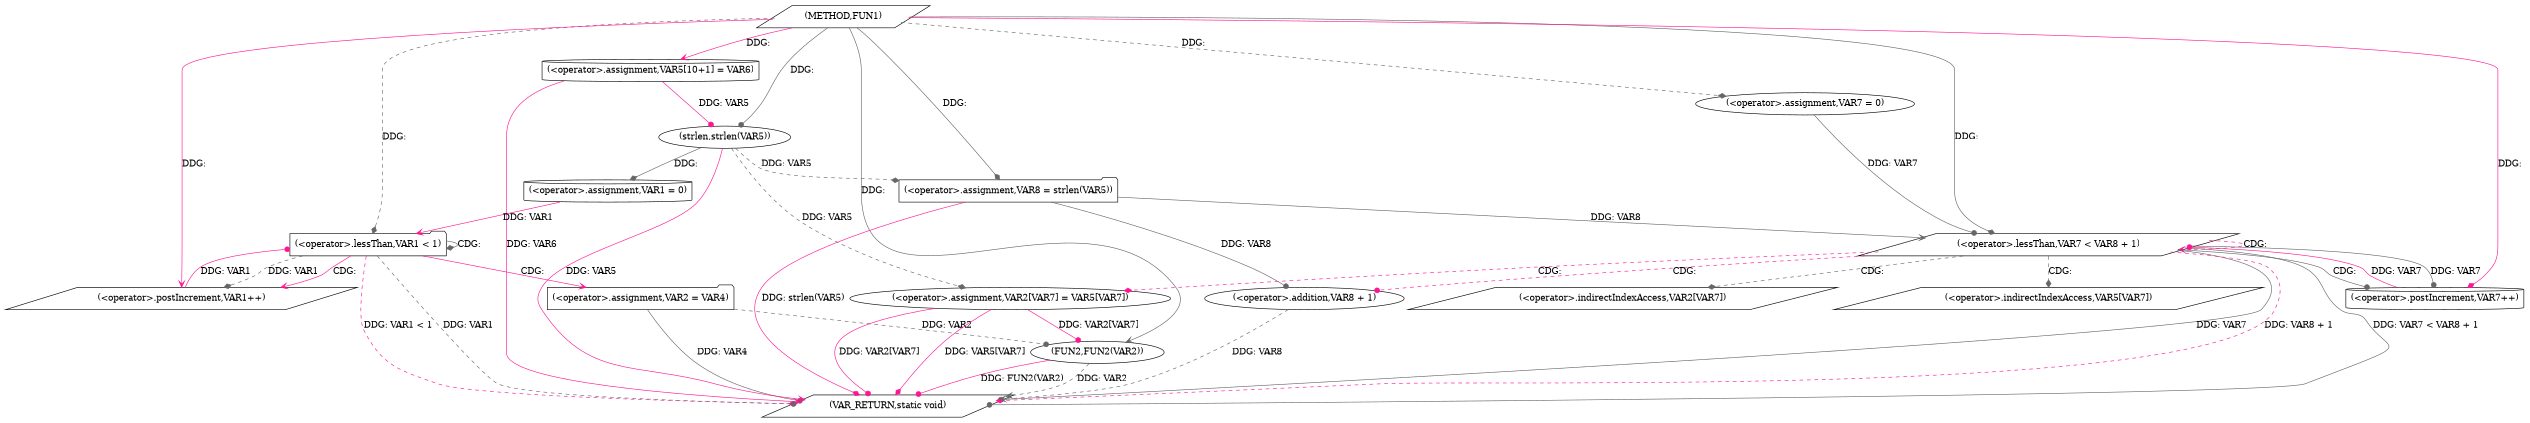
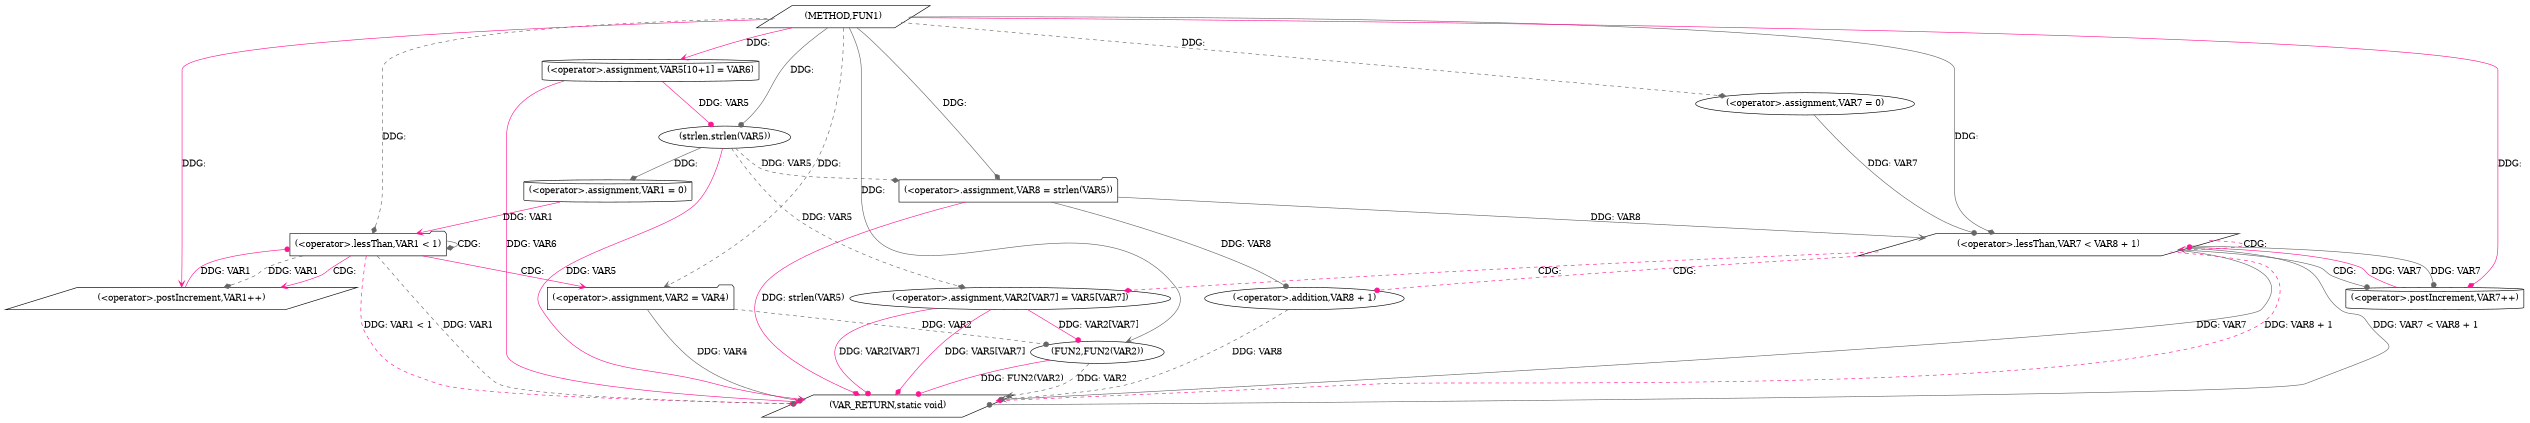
  digraph {
    node [shape=parallelogram]
    edge [arrowhead=diamond color=gray40 style=solid]
    n1 [label="(METHOD,FUN1)"]
    n2 [label="(<operator>.lessThan,VAR1 < 1)" shape=folder]
    n3 [label="(<operator>.postIncrement,VAR1++)"]
    n4 [label="(<operator>.assignment,VAR2 = VAR4)" shape=folder]
    n5 [label="(<operator>.assignment,VAR5[10+1] = VAR6)" shape=cylinder]
    n6 [label="(<operator>.assignment,VAR8 = strlen(VAR5))" shape=folder]
    n7 [label="(strlen,strlen(VAR5))" shape=ellipse]
    n8 [label="(<operator>.assignment,VAR7 = 0)" shape=ellipse]
    n9 [label="(<operator>.lessThan,VAR7 < VAR8 + 1)"]
    n10 [label="(<operator>.postIncrement,VAR7++)" shape=cylinder]
    n11 [label="(FUN2,FUN2(VAR2))" shape=ellipse]
    n12 [label="(<operator>.assignment,VAR1 = 0)" shape=cylinder]
    n13 [label="(VAR_RETURN,static void)"]
    n14 [label="(<operator>.addition,VAR8 + 1)" shape=ellipse]
    n15 [label="(<operator>.assignment,VAR2[VAR7] = VAR5[VAR7])" shape=ellipse]
-   n16 [label="(<operator>.indirectIndexAccess,VAR2[VAR7])"]
-   n17 [label="(<operator>.indirectIndexAccess,VAR5[VAR7])"]
    n1 -> n2 [label="DDG: " style=dashed]
    n1 -> n3 [arrowhead=vee color=deeppink label="DDG: "]
+   n1 -> n4 [arrowhead=vee label="DDG: " style=dashed]
    n1 -> n5 [arrowhead=vee color=deeppink label="DDG: "]
    n1 -> n6 [label="DDG: "]
    n1 -> n7 [arrowhead=dot label="DDG: "]
    n1 -> n8 [label="DDG: " style=dashed]
    n1 -> n9 [label="DDG: "]
    n1 -> n10 [color=deeppink label="DDG: "]
    n1 -> n11 [arrowhead=vee label="DDG: "]
    n2 -> n2 [label="CDG: "]
    n2 -> n3 [label="DDG: VAR1" style=dashed]
    n2 -> n3 [arrowhead=vee color=deeppink label="CDG: "]
    n2 -> n4 [arrowhead=vee color=deeppink label="CDG: "]
    n2 -> n13 [color=deeppink label="DDG: VAR1 < 1" style=dashed]
    n2 -> n13 [arrowhead=dot label="DDG: VAR1" style=dashed]
    n3 -> n2 [arrowhead=dot color=deeppink label="DDG: VAR1"]
    n4 -> n11 [arrowhead=dot label="DDG: VAR2" style=dashed]
    n4 -> n13 [arrowhead=dot label="DDG: VAR4"]
    n5 -> n7 [arrowhead=dot color=deeppink label="DDG: VAR5"]
    n5 -> n13 [arrowhead=vee color=deeppink label="DDG: VAR6"]
    n6 -> n9 [arrowhead=vee label="DDG: VAR8"]
    n6 -> n13 [color=deeppink label="DDG: strlen(VAR5)"]
    n6 -> n14 [arrowhead=dot label="DDG: VAR8"]
    n7 -> n6 [label="DDG: VAR5" style=dashed]
    n7 -> n12 [label="DDG: "]
    n7 -> n13 [arrowhead=vee color=deeppink label="DDG: VAR5"]
    n7 -> n15 [label="DDG: VAR5" style=dashed]
    n8 -> n9 [arrowhead=dot label="DDG: VAR7"]
    n9 -> n9 [arrowhead=vee color=deeppink label="CDG: " style=dashed]
    n9 -> n10 [arrowhead=dot label="DDG: VAR7"]
    n9 -> n10 [arrowhead=dot label="CDG: "]
    n9 -> n13 [arrowhead=dot label="DDG: VAR7 < VAR8 + 1"]
    n9 -> n13 [arrowhead=dot label="DDG: VAR7"]
    n9 -> n13 [color=deeppink label="DDG: VAR8 + 1" style=dashed]
    n9 -> n14 [arrowhead=dot color=deeppink label="CDG: " style=dashed]
    n9 -> n15 [color=deeppink label="CDG: " style=dashed]
-   n9 -> n16 [label="CDG: " style=dashed]
-   n9 -> n17 [label="CDG: " style=dashed]
    n10 -> n9 [arrowhead=dot color=deeppink label="DDG: VAR7"]
    n11 -> n13 [arrowhead=dot color=deeppink label="DDG: FUN2(VAR2)"]
    n11 -> n13 [arrowhead=vee label="DDG: VAR2" style=dashed]
    n12 -> n2 [arrowhead=vee color=deeppink label="DDG: VAR1"]
    n14 -> n13 [arrowhead=vee label="DDG: VAR8" style=dashed]
    n15 -> n11 [arrowhead=dot color=deeppink label="DDG: VAR2[VAR7]"]
    n15 -> n13 [color=deeppink label="DDG: VAR5[VAR7]"]
    n15 -> n13 [arrowhead=dot color=deeppink label="DDG: VAR2[VAR7]"]
  }
